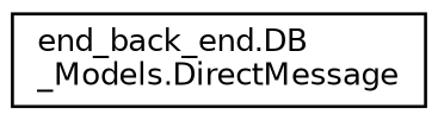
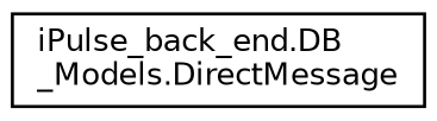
  digraph {
    rankdir=LR
-   n1 [color=black fillcolor=white fontname=Helvetica fontsize=10 height=0.2 label="end_back_end.DB\l_Models.DirectMessage" shape=record style=filled width=0.4]
+   n1 [color=black fillcolor=white fontname=Helvetica fontsize=10 height=0.2 label="iPulse_back_end.DB\l_Models.DirectMessage" shape=record style=filled width=0.4]
  }
